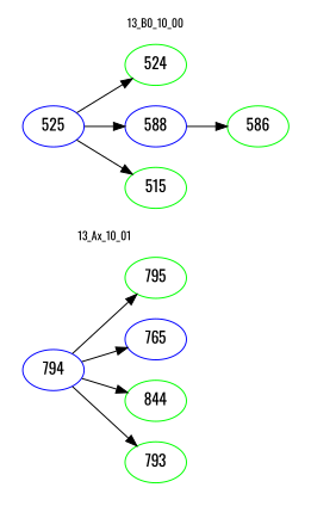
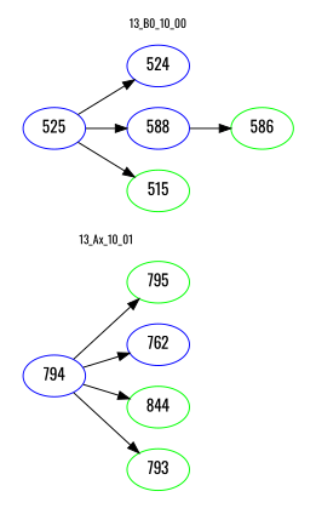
  digraph {
    fontname=Oswald
    rankdir=LR
    node [color=green fontname=Oswald]
    edge [color=black fontname=Oswald]
    n1 [color=blue label=794]
    n2 [label=793]
    n3 [label=844]
-   n4 [color=blue label=765]
+   n4 [color=blue label=762]
    n5 [label=795]
    n6 [color=blue label=525]
    n7 [label=515]
    n8 [color=blue label=588]
-   n9 [label=524]
+   n9 [color=blue label=524]
    n10 [label=586]
    subgraph cluster_1 {
      color=white
      fontsize=10
      label="13_Ax_10_01"
      n1
      n2
      n3
      n4
      n5
    }
    subgraph cluster_2 {
      color=white
      fontsize=10
      label="13_B0_10_00"
      n6
      n7
      n8
      n9
      n10
    }
    n1 -> n2
    n1 -> n3
    n1 -> n4
    n1 -> n5
    n6 -> n7
    n6 -> n8
    n6 -> n9
    n8 -> n10
  }
